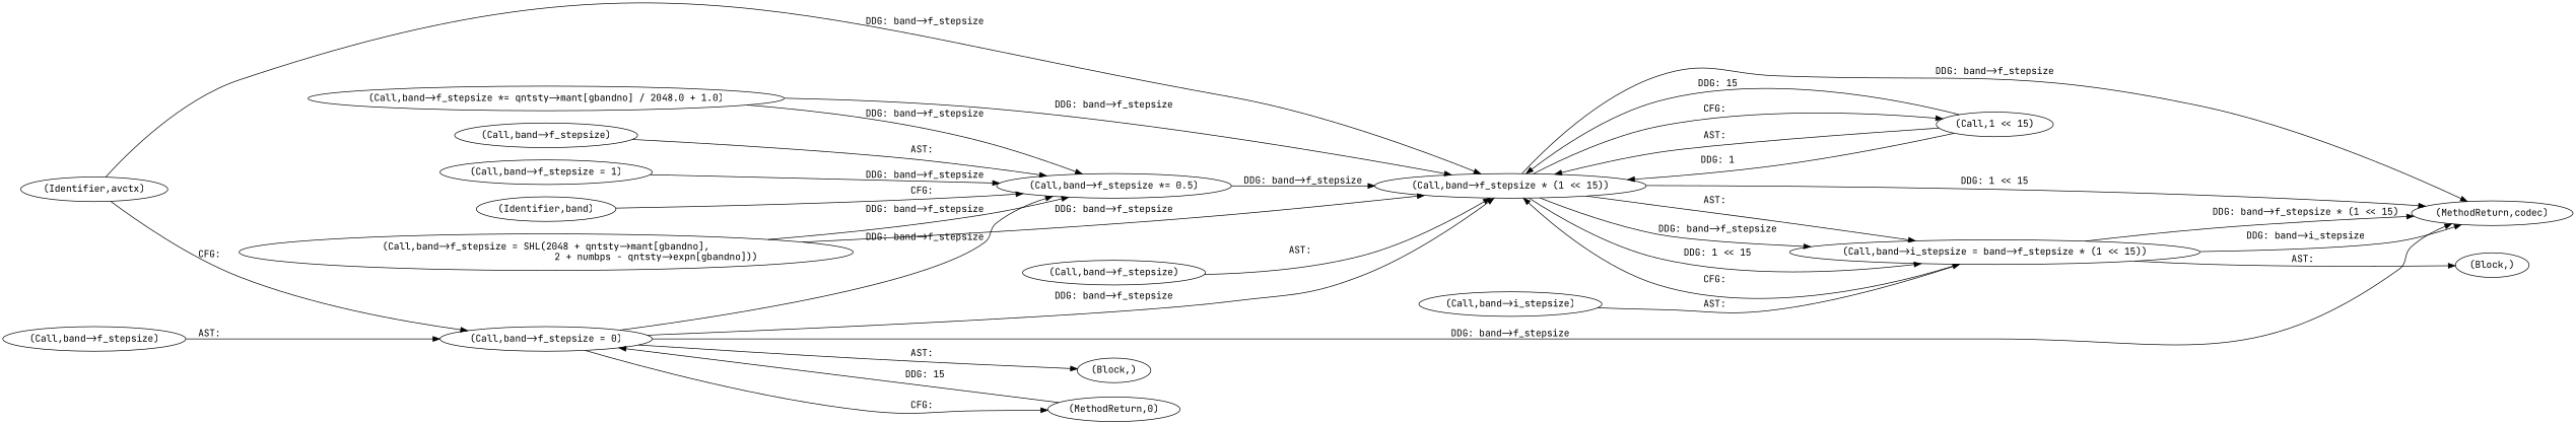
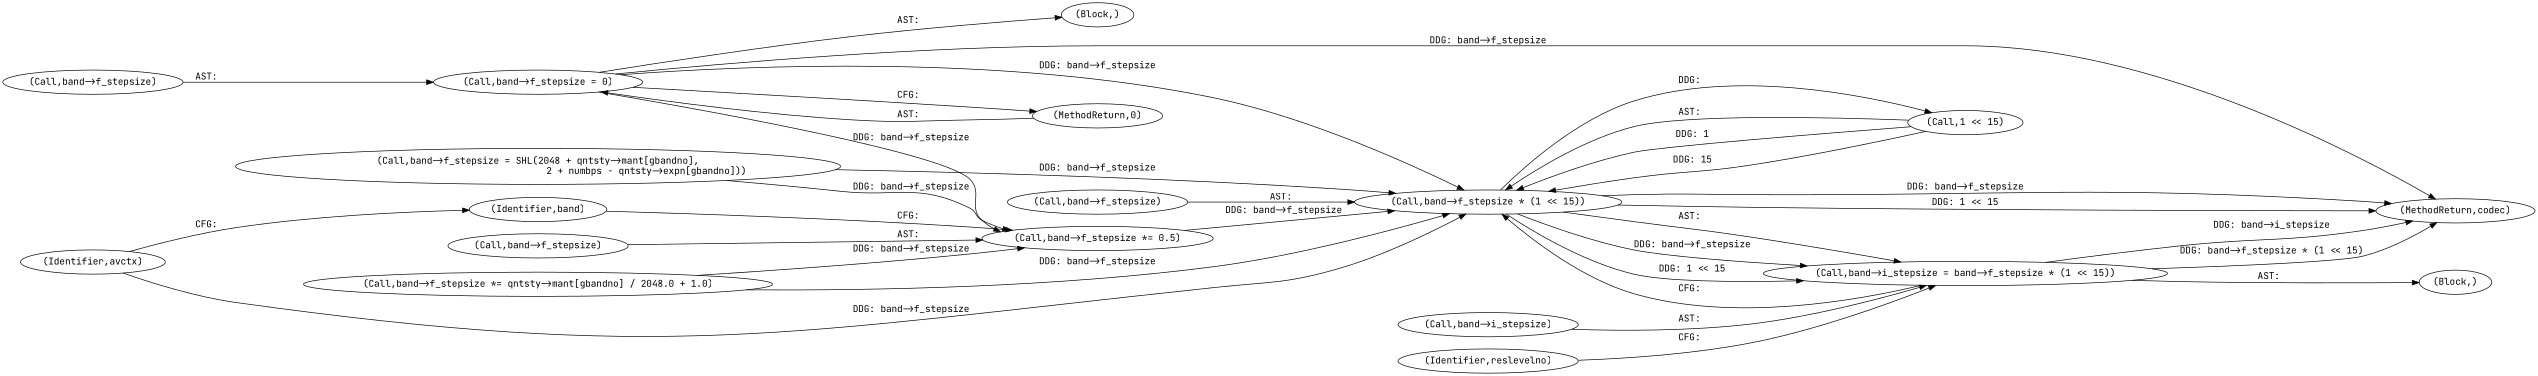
  digraph {
    fontname="JetBrains Mono"
    rankdir=LR
    node [fontname="JetBrains Mono"]
    edge [fontname="JetBrains Mono"]
    n1 [label="(Call,band->f_stepsize = 0)"]
    n2 [label="(Call,band->f_stepsize *= 0.5)"]
    n3 [label="(Call,band->f_stepsize * (1 << 15))"]
    n4 [label="(MethodReturn,0)"]
    n5 [label="(Block,)"]
    n6 [label="(MethodReturn,codec)"]
    n7 [label="(Call,band->i_stepsize = band->f_stepsize * (1 << 15))"]
    n8 [label="(Call,1 << 15)"]
    n9 [label="(Block,)"]
    n10 [label="(Call,band->f_stepsize)"]
    n11 [label="(Call,band->f_stepsize)"]
    n12 [label="(Call,band->f_stepsize *= qntsty->mant[gbandno] / 2048.0 + 1.0)"]
+   n13 [label="(Identifier,reslevelno)"]
    n14 [label="(Identifier,avctx)"]
-   n15 [label="(Call,band->f_stepsize = 1)"]
    n16 [label="(Identifier,band)"]
    n17 [label="(Call,band->i_stepsize)"]
    n18 [label="(Call,band->f_stepsize = SHL(2048 + qntsty->mant[gbandno],\n                                       2 + numbps - qntsty->expn[gbandno]))"]
    n19 [label="(Call,band->f_stepsize)"]
    n1 -> n2 [label="DDG: band->f_stepsize"]
    n1 -> n3 [label="DDG: band->f_stepsize"]
    n1 -> n4 [label="CFG: "]
    n1 -> n5 [label="AST: "]
    n1 -> n6 [label="DDG: band->f_stepsize"]
    n2 -> n3 [label="DDG: band->f_stepsize"]
    n3 -> n6 [label="DDG: band->f_stepsize"]
    n3 -> n6 [label="DDG: 1 << 15"]
    n3 -> n7 [label="AST: "]
    n3 -> n7 [label="DDG: band->f_stepsize"]
    n3 -> n7 [label="DDG: 1 << 15"]
-   n3 -> n8 [label="CFG: "]
-   n4 -> n1 [label="DDG: 15"]
+   n3 -> n8 [label="DDG: "]
+   n4 -> n1 [label="AST: "]
    n7 -> n3 [label="CFG: "]
    n7 -> n6 [label="DDG: band->f_stepsize * (1 << 15)"]
    n7 -> n6 [label="DDG: band->i_stepsize"]
    n7 -> n9 [label="AST: "]
    n8 -> n3 [label="AST: "]
    n8 -> n3 [label="DDG: 1"]
    n8 -> n3 [label="DDG: 15"]
    n10 -> n2 [label="AST: "]
    n11 -> n3 [label="AST: "]
    n12 -> n2 [label="DDG: band->f_stepsize"]
    n12 -> n3 [label="DDG: band->f_stepsize"]
-   n14 -> n1 [label="CFG: "]
+   n13 -> n7 [label="CFG: "]
+   n14 -> n16 [label="CFG: "]
    n14 -> n3 [label="DDG: band->f_stepsize"]
-   n15 -> n2 [label="DDG: band->f_stepsize"]
    n16 -> n2 [label="CFG: "]
    n17 -> n7 [label="AST: "]
    n18 -> n2 [label="DDG: band->f_stepsize"]
    n18 -> n3 [label="DDG: band->f_stepsize"]
    n19 -> n1 [label="AST: "]
  }
